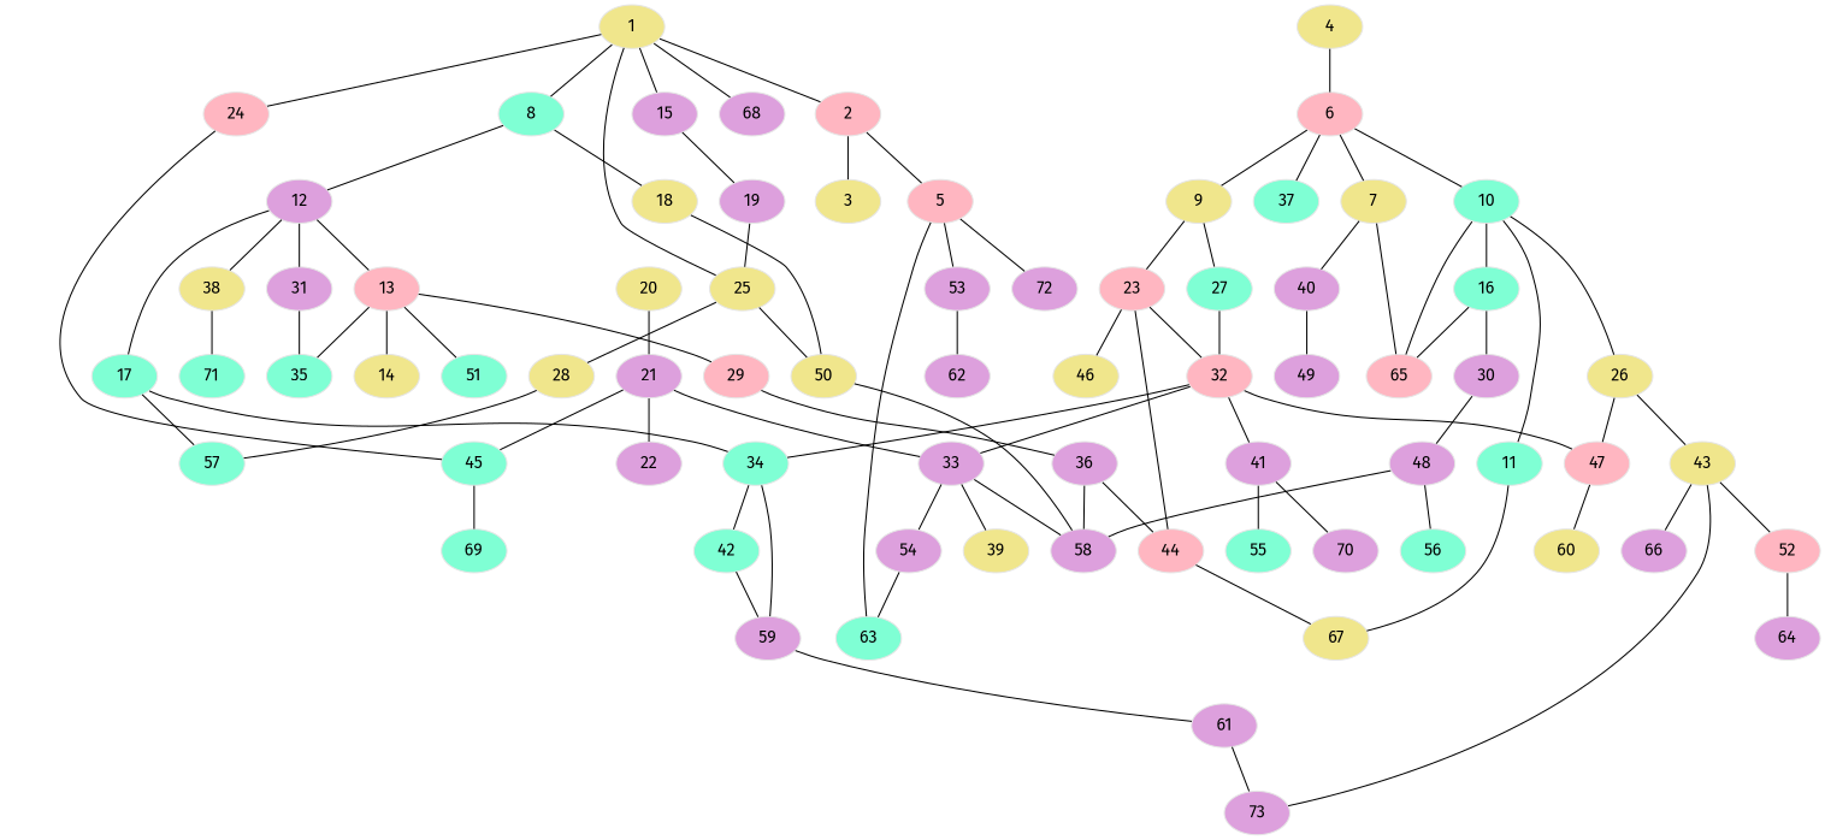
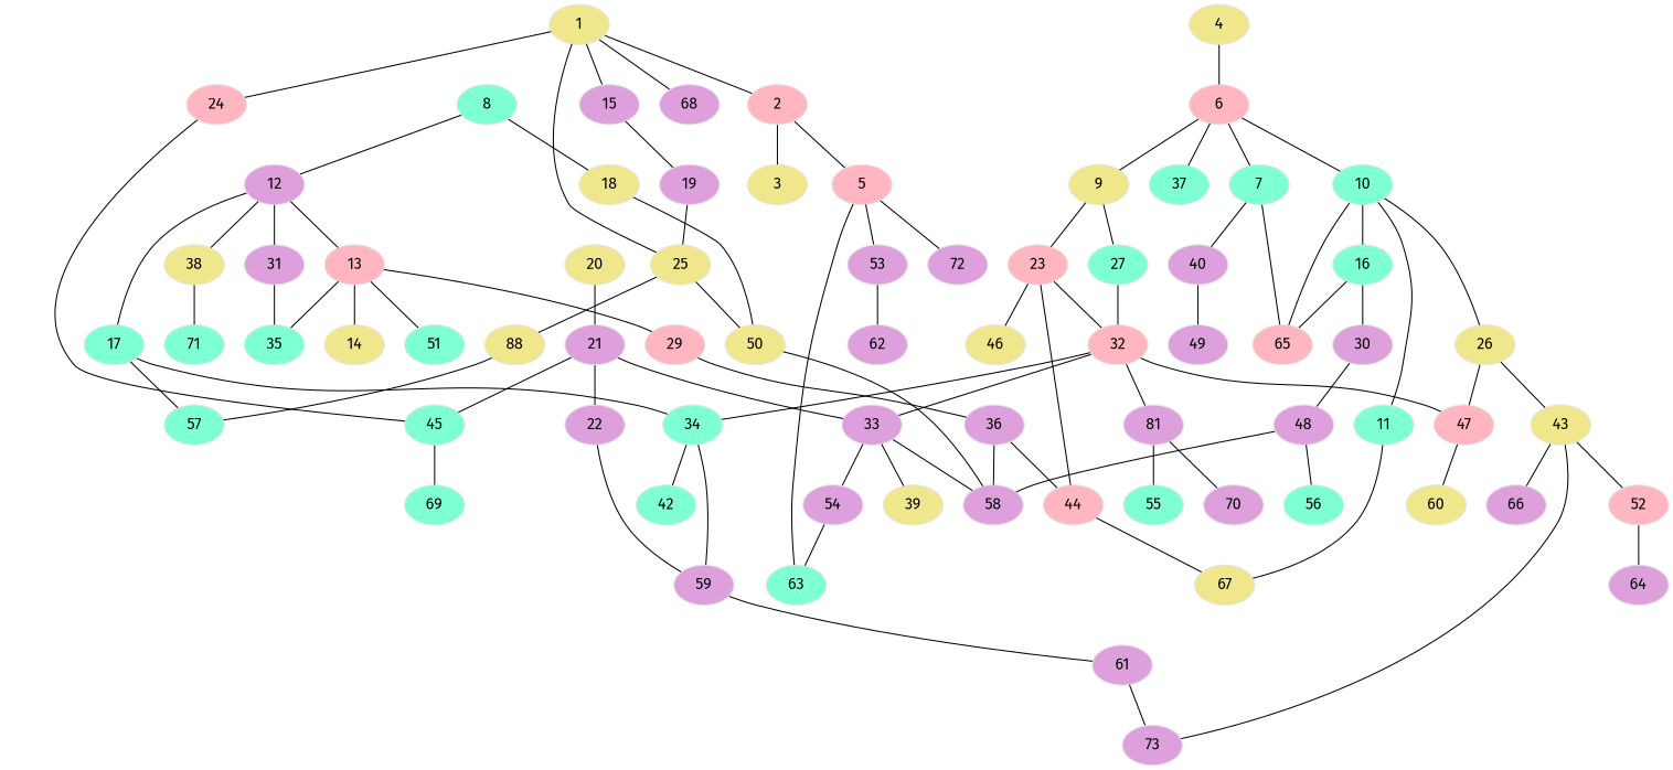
  graph {
    fontname="Fira Sans"
    node [color=gray90 fillcolor=plum fontname="Fira Sans" style=filled]
    edge [fontname="Fira Sans"]
    1 [fillcolor=khaki]
    2 [fillcolor=lightpink]
    8 [fillcolor=aquamarine]
    15
    24 [fillcolor=lightpink]
    25 [fillcolor=khaki]
    68
    3 [fillcolor=khaki]
    5 [fillcolor=lightpink]
    4 [fillcolor=khaki]
    6 [fillcolor=lightpink]
    12
    18 [fillcolor=khaki]
    19
    45 [fillcolor=aquamarine]
    50 [fillcolor=khaki]
-   28 [fillcolor=khaki]
+   28 [fillcolor=khaki label=88]
    53
    63 [fillcolor=aquamarine]
    72
-   7 [fillcolor=khaki]
+   7 [fillcolor=aquamarine]
    9 [fillcolor=khaki]
    10 [fillcolor=aquamarine]
    37 [fillcolor=aquamarine]
    20 [fillcolor=khaki]
    21
    62
    40
    65 [fillcolor=lightpink]
    23 [fillcolor=lightpink]
    27 [fillcolor=aquamarine]
    11 [fillcolor=aquamarine]
    16 [fillcolor=aquamarine]
    26 [fillcolor=khaki]
    49
    13 [fillcolor=lightpink]
    17 [fillcolor=aquamarine]
    31
    38 [fillcolor=khaki]
    32 [fillcolor=lightpink]
    44 [fillcolor=lightpink]
    46 [fillcolor=khaki]
    67 [fillcolor=khaki]
    30
    43 [fillcolor=khaki]
    47 [fillcolor=lightpink]
    14 [fillcolor=khaki]
    29 [fillcolor=lightpink]
    35 [fillcolor=aquamarine]
    51 [fillcolor=aquamarine]
    34 [fillcolor=aquamarine]
    57 [fillcolor=aquamarine]
    71 [fillcolor=aquamarine]
    36
    33
-   41
+   41 [label=81]
    48
    59
    42 [fillcolor=aquamarine]
    58
    22
    39 [fillcolor=khaki]
    54
    69 [fillcolor=aquamarine]
    61
    52 [fillcolor=lightpink]
    66
    73
    60 [fillcolor=khaki]
    56 [fillcolor=aquamarine]
    55 [fillcolor=aquamarine]
    70
    64
    1 -- 2
-   1 -- 8
    1 -- 15
    1 -- 24
    1 -- 25
    1 -- 68
    2 -- 3
    2 -- 5
    8 -- 12
    8 -- 18
    15 -- 19
    24 -- 45
    25 -- 50
    25 -- 28
    5 -- 53
    5 -- 63
    5 -- 72
    4 -- 6
    6 -- 7
    6 -- 9
    6 -- 10
    6 -- 37
    12 -- 13
    12 -- 17
    12 -- 31
    12 -- 38
    18 -- 50
    19 -- 25
    45 -- 69
    50 -- 58
    28 -- 57
    53 -- 62
    7 -- 40
    7 -- 65
    9 -- 23
    9 -- 27
    10 -- 65
    10 -- 11
    10 -- 16
    10 -- 26
    20 -- 21
    21 -- 45
    21 -- 33
    21 -- 22
    40 -- 49
    23 -- 32
    23 -- 44
    23 -- 46
    27 -- 32
    11 -- 67
    16 -- 65
    16 -- 30
    26 -- 43
    26 -- 47
    13 -- 14
    13 -- 29
    13 -- 35
    13 -- 51
    17 -- 34
    17 -- 57
    31 -- 35
    38 -- 71
    32 -- 47
    32 -- 34
    32 -- 33
    32 -- 41
    44 -- 67
    30 -- 48
    43 -- 52
    43 -- 66
    43 -- 73
    47 -- 60
    29 -- 36
    34 -- 59
    34 -- 42
    36 -- 44
    36 -- 58
    33 -- 58
    33 -- 39
    33 -- 54
    41 -- 55
    41 -- 70
    48 -- 58
    48 -- 56
    59 -- 61
-   42 -- 59
+   22 -- 59
    54 -- 63
    61 -- 73
    52 -- 64
  }
